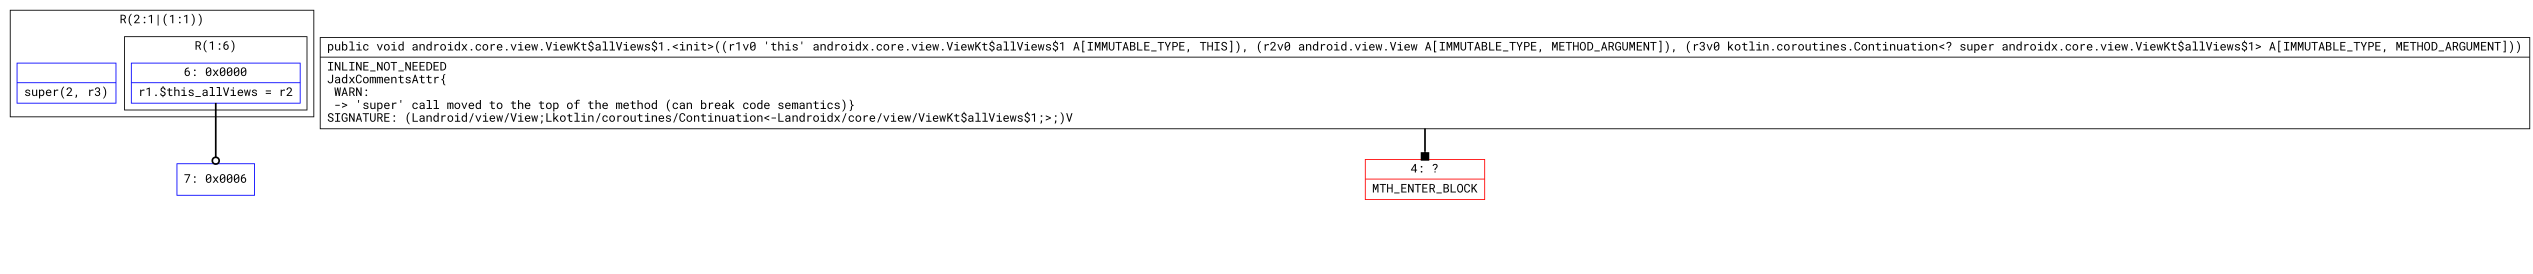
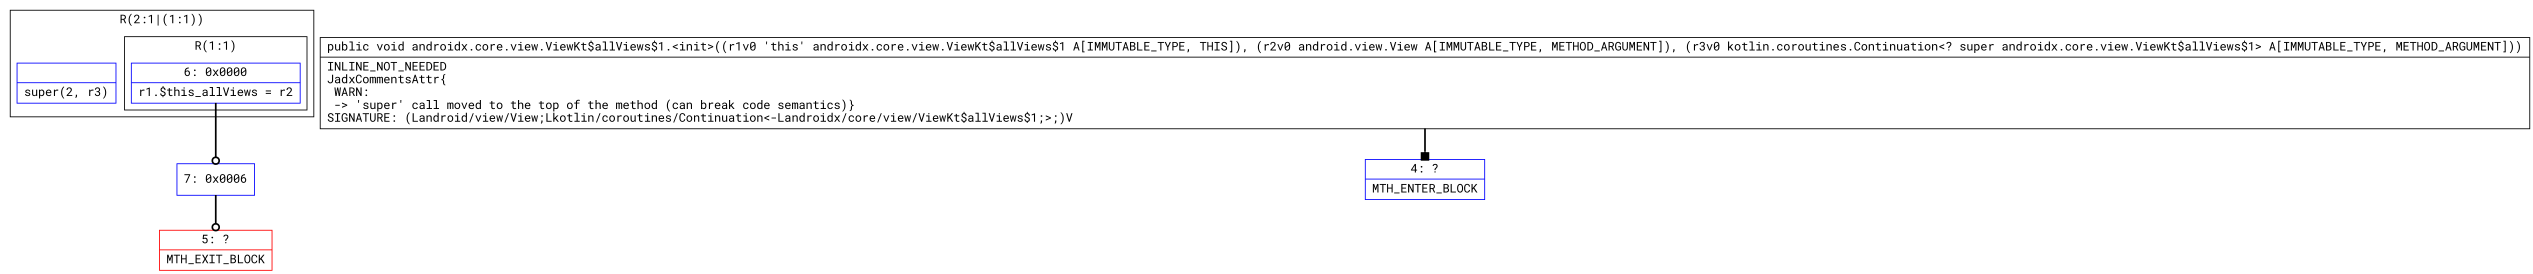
  digraph {
    fontname="Roboto Mono"
    node [color=blue fontname="Roboto Mono" shape=record]
    edge [arrowhead=odot fontname="Roboto Mono" style=bold]
    n1 [label="{6\:\ 0x0000|r1.$this_allViews = r2\l}"]
    n2 [label="{|super(2, r3)\l}"]
    n3 [label="{7\:\ 0x0006}"]
-   n5 [color=red label="{4\:\ ?|MTH_ENTER_BLOCK\l}"]
+   n4 [color=red label="{5\:\ ?|MTH_EXIT_BLOCK\l}"]
+   n5 [label="{4\:\ ?|MTH_ENTER_BLOCK\l}"]
    n6 [label="{public void androidx.core.view.ViewKt$allViews$1.\<init\>((r1v0 'this' androidx.core.view.ViewKt$allViews$1 A[IMMUTABLE_TYPE, THIS]), (r2v0 android.view.View A[IMMUTABLE_TYPE, METHOD_ARGUMENT]), (r3v0 kotlin.coroutines.Continuation\<? super androidx.core.view.ViewKt$allViews$1\> A[IMMUTABLE_TYPE, METHOD_ARGUMENT]))  | INLINE_NOT_NEEDED\lJadxCommentsAttr\{\l WARN: \l \-\> 'super' call moved to the top of the method (can break code semantics)\}\lSIGNATURE: (Landroid\/view\/View;Lkotlin\/coroutines\/Continuation\<\-Landroidx\/core\/view\/ViewKt$allViews$1;\>;)V\l}" color=""]
    subgraph cluster_1 {
      label="R(2:1|(1:1))"
      n2
      subgraph cluster_2 {
-       label="R(1:6)"
+       label="R(1:1)"
        n1
      }
    }
    n1 -> n3
+   n3 -> n4
    n6 -> n5 [arrowhead=box]
  }
